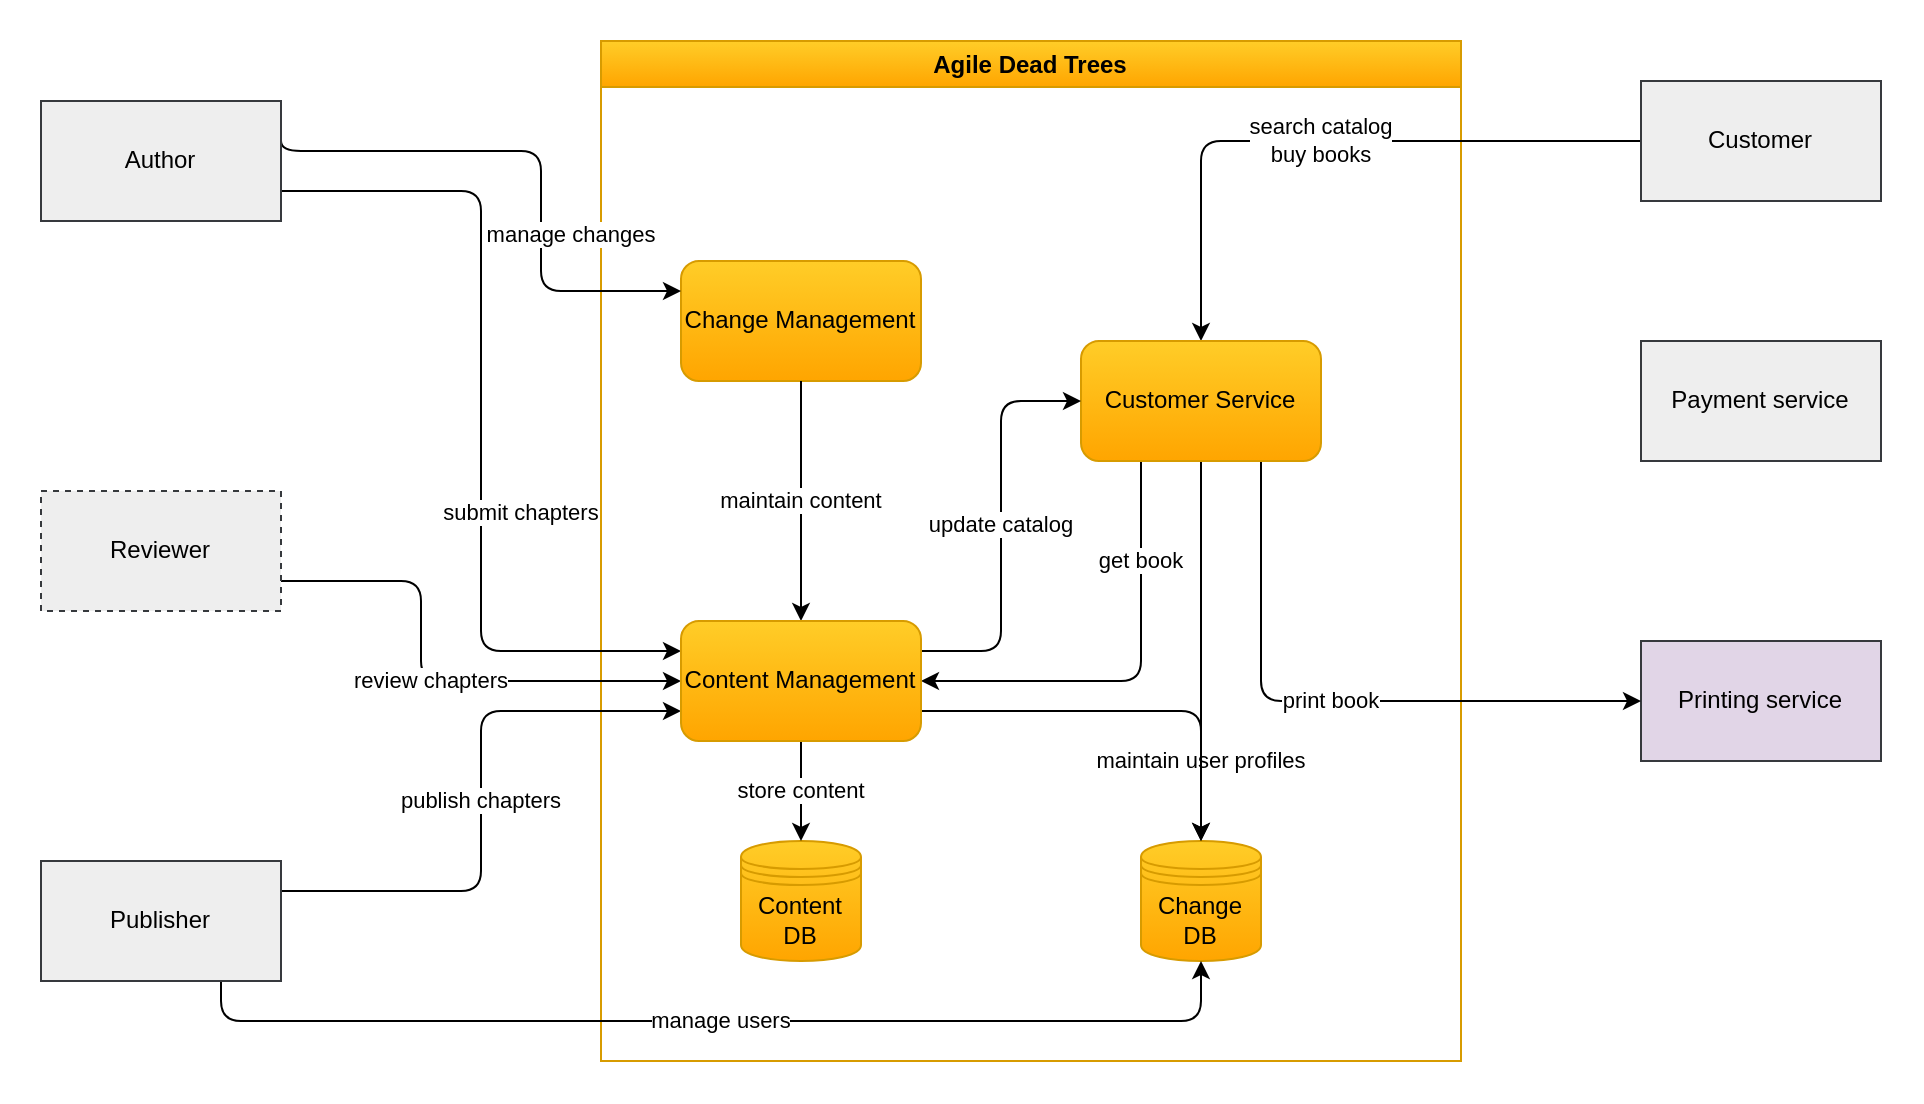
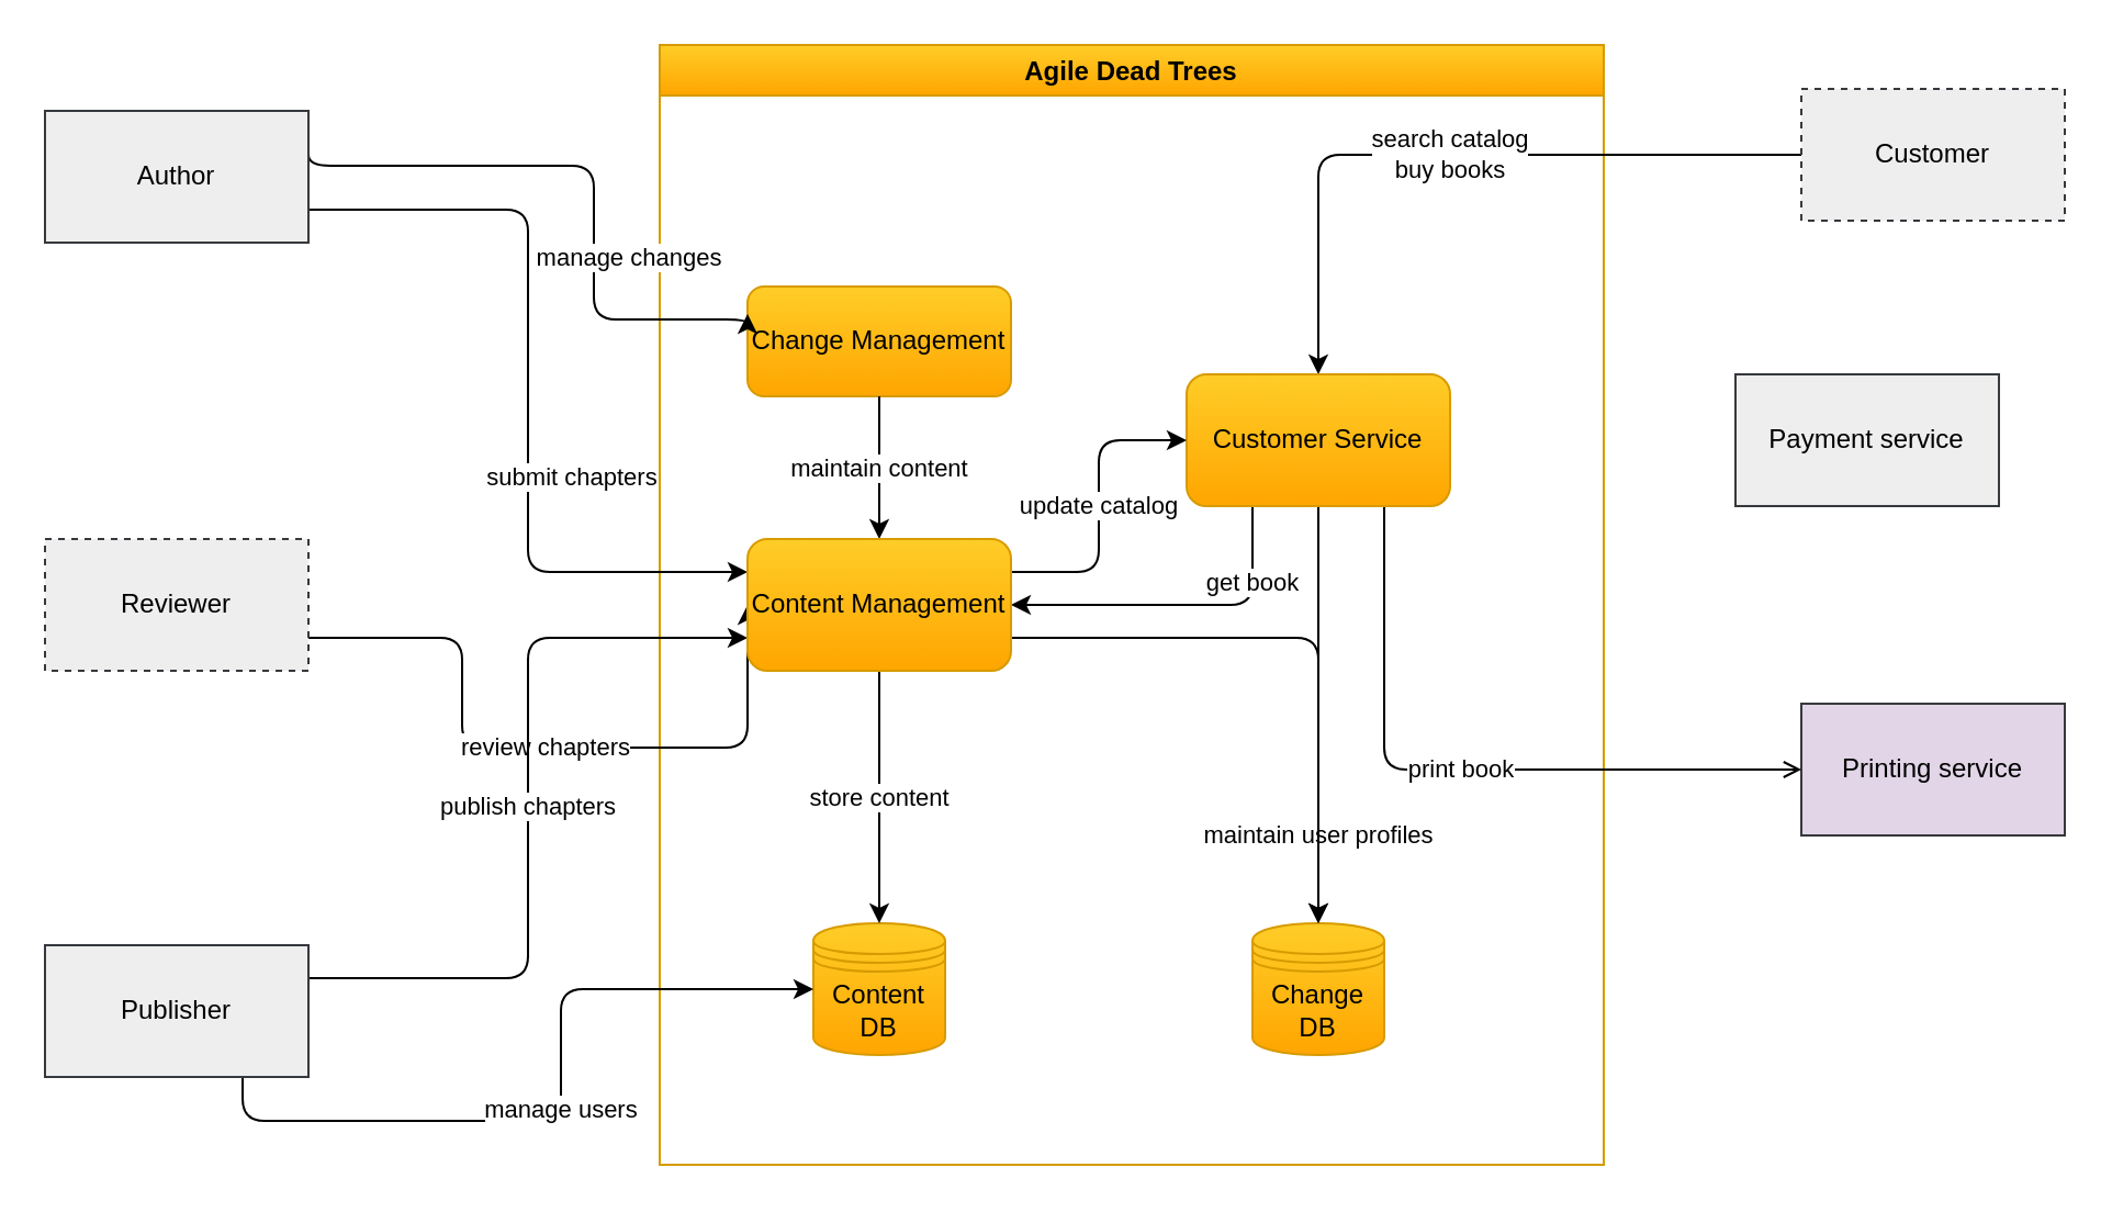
  <mxCell id="0" />
  <mxCell id="1" parent="0" />
  <mxCell id="2" value="Agile Dead Trees" style="swimlane;gradientColor=#ffa500;fillColor=#ffcd28;strokeColor=#d79b00;" vertex="1" parent="1"><mxGeometry x="300" y="20" width="430" height="510" as="geometry" /></mxCell>
  <mxCell id="3" value="Content DB" style="shape=datastore;whiteSpace=wrap;html=1;gradientColor=#ffa500;fillColor=#ffcd28;strokeColor=#d79b00;" vertex="1" parent="2"><mxGeometry x="70" y="400" width="60" height="60" as="geometry" /></mxCell>
  <mxCell id="4" value="Change DB" style="shape=datastore;whiteSpace=wrap;html=1;gradientColor=#ffa500;fillColor=#ffcd28;strokeColor=#d79b00;" vertex="1" parent="2"><mxGeometry x="270" y="400" width="60" height="60" as="geometry" /></mxCell>
- <mxCell id="5" value="Change Management" style="rounded=1;whiteSpace=wrap;html=1;gradientColor=#ffa500;fillColor=#ffcd28;strokeColor=#d79b00;" parent="2" vertex="1"><mxGeometry x="40" y="110" width="120" height="60" as="geometry" /></mxCell>
+ <mxCell id="5" value="Change Management" style="rounded=1;whiteSpace=wrap;html=1;gradientColor=#ffa500;fillColor=#ffcd28;strokeColor=#d79b00;" parent="2" vertex="1"><mxGeometry x="40" y="110" width="120" height="50" as="geometry" /></mxCell>
  <mxCell id="6" value="submit chapters" style="rounded=1;orthogonalLoop=1;jettySize=auto;html=1;exitX=1;exitY=0.75;exitDx=0;exitDy=0;entryX=0;entryY=0.25;entryDx=0;entryDy=0;edgeStyle=elbowEdgeStyle;" parent="1" source="8" target="26" edge="1"><mxGeometry x="0.214" y="20" relative="1" as="geometry"><mxPoint x="280" y="170" as="targetPoint" /><mxPoint as="offset" /></mxGeometry></mxCell>
  <mxCell id="7" value="manage changes" style="edgeStyle=orthogonalEdgeStyle;orthogonalLoop=1;jettySize=auto;html=1;exitX=1;exitY=0.25;exitDx=0;exitDy=0;entryX=0;entryY=0.25;entryDx=0;entryDy=0;" edge="1" parent="1" source="8" target="5"><mxGeometry x="-0.119" y="-22" relative="1" as="geometry"><Array as="points"><mxPoint x="270" y="75" /><mxPoint x="270" y="145" /></Array><mxPoint x="32" y="20" as="offset" /></mxGeometry></mxCell>
  <mxCell id="8" value="Author" style="rounded=0;whiteSpace=wrap;html=1;fillColor=#eeeeee;strokeColor=#36393d;" parent="1" vertex="1"><mxGeometry x="20" y="50" width="120" height="60" as="geometry" /></mxCell>
  <mxCell id="9" value="review chapters" style="edgeStyle=orthogonalEdgeStyle;orthogonalLoop=1;jettySize=auto;html=1;exitX=1;exitY=0.75;exitDx=0;exitDy=0;entryX=0;entryY=0.5;entryDx=0;entryDy=0;" edge="1" parent="1" source="10" target="26"><mxGeometry relative="1" as="geometry"><Array as="points"><mxPoint x="210" y="290" /><mxPoint x="210" y="340" /></Array></mxGeometry></mxCell>
  <mxCell id="10" value="Reviewer" style="rounded=0;whiteSpace=wrap;html=1;fillColor=#eeeeee;strokeColor=#36393d;dashed=1;" parent="1" vertex="1"><mxGeometry x="20" y="245" width="120" height="60" as="geometry" /></mxCell>
  <mxCell id="11" value="search catalog&lt;br&gt;buy books" style="edgeStyle=elbowEdgeStyle;rounded=1;orthogonalLoop=1;jettySize=auto;html=1;exitX=0;exitY=0.5;exitDx=0;exitDy=0;entryX=0.5;entryY=0;entryDx=0;entryDy=0;" parent="1" source="12" target="22" edge="1"><mxGeometry relative="1" as="geometry"><mxPoint x="400" y="170" as="targetPoint" /><Array as="points"><mxPoint x="600" y="120" /></Array></mxGeometry></mxCell>
- <mxCell id="12" value="Customer" style="rounded=0;whiteSpace=wrap;html=1;fillColor=#eeeeee;strokeColor=#36393d;" parent="1" vertex="1"><mxGeometry x="820" y="40" width="120" height="60" as="geometry" /></mxCell>
- <mxCell id="13" value="Payment service" style="rounded=0;whiteSpace=wrap;html=1;fillColor=#eeeeee;strokeColor=#36393d;" vertex="1" parent="1"><mxGeometry x="820" y="170" width="120" height="60" as="geometry" /></mxCell>
+ <mxCell id="12" value="Customer" style="rounded=0;whiteSpace=wrap;html=1;fillColor=#eeeeee;strokeColor=#36393d;dashed=1;" parent="1" vertex="1"><mxGeometry x="820" y="40" width="120" height="60" as="geometry" /></mxCell>
+ <mxCell id="13" value="Payment service" style="rounded=0;whiteSpace=wrap;html=1;fillColor=#eeeeee;strokeColor=#36393d;" vertex="1" parent="1"><mxGeometry x="790" y="170" width="120" height="60" as="geometry" /></mxCell>
  <mxCell id="14" value="Printing service" style="rounded=0;whiteSpace=wrap;html=1;fillColor=#e1d5e7;strokeColor=#36393d;" vertex="1" parent="1"><mxGeometry x="820" y="320" width="120" height="60" as="geometry" /></mxCell>
  <mxCell id="15" value="publish chapters" style="edgeStyle=elbowEdgeStyle;rounded=1;orthogonalLoop=1;jettySize=auto;html=1;exitX=1;exitY=0.25;exitDx=0;exitDy=0;entryX=0;entryY=0.75;entryDx=0;entryDy=0;" parent="1" source="17" target="26" edge="1"><mxGeometry relative="1" as="geometry"><mxPoint x="400" y="230" as="targetPoint" /></mxGeometry></mxCell>
- <mxCell id="16" value="manage users" style="edgeStyle=orthogonalEdgeStyle;orthogonalLoop=1;jettySize=auto;html=1;exitX=0.75;exitY=1;exitDx=0;exitDy=0;entryX=0.5;entryY=1;entryDx=0;entryDy=0;" edge="1" parent="1" source="17" target="4"><mxGeometry relative="1" as="geometry" /></mxCell>
+ <mxCell id="16" value="manage users" style="edgeStyle=orthogonalEdgeStyle;orthogonalLoop=1;jettySize=auto;html=1;exitX=0.75;exitY=1;exitDx=0;exitDy=0;" edge="1" parent="1" source="17" target="3"><mxGeometry relative="1" as="geometry" /></mxCell>
  <mxCell id="17" value="Publisher" style="rounded=0;whiteSpace=wrap;html=1;fillColor=#eeeeee;strokeColor=#36393d;" parent="1" vertex="1"><mxGeometry x="20" y="430" width="120" height="60" as="geometry" /></mxCell>
  <mxCell id="18" value="maintain content" style="edgeStyle=elbowEdgeStyle;orthogonalLoop=1;jettySize=auto;html=1;exitX=0.5;exitY=1;exitDx=0;exitDy=0;entryX=0.5;entryY=0;entryDx=0;entryDy=0;" edge="1" parent="1" source="5" target="26"><mxGeometry relative="1" as="geometry" /></mxCell>
  <mxCell id="19" value="maintain user profiles" style="edgeStyle=elbowEdgeStyle;orthogonalLoop=1;jettySize=auto;html=1;exitX=0.5;exitY=1;exitDx=0;exitDy=0;entryX=0.5;entryY=0;entryDx=0;entryDy=0;" edge="1" parent="1" source="22" target="4"><mxGeometry x="0.579" relative="1" as="geometry"><mxPoint as="offset" /></mxGeometry></mxCell>
  <mxCell id="20" value="get book" style="edgeStyle=elbowEdgeStyle;orthogonalLoop=1;jettySize=auto;html=1;exitX=0.25;exitY=1;exitDx=0;exitDy=0;entryX=1;entryY=0.5;entryDx=0;entryDy=0;" edge="1" parent="1" source="22" target="26"><mxGeometry x="-0.545" relative="1" as="geometry"><Array as="points"><mxPoint x="570" y="290" /></Array><mxPoint as="offset" /></mxGeometry></mxCell>
- <mxCell id="21" value="print book" style="edgeStyle=orthogonalEdgeStyle;orthogonalLoop=1;jettySize=auto;html=1;exitX=0.75;exitY=1;exitDx=0;exitDy=0;entryX=0;entryY=0.5;entryDx=0;entryDy=0;" edge="1" parent="1" source="22" target="14"><mxGeometry relative="1" as="geometry" /></mxCell>
+ <mxCell id="21" value="print book" style="edgeStyle=orthogonalEdgeStyle;orthogonalLoop=1;jettySize=auto;html=1;exitX=0.75;exitY=1;exitDx=0;exitDy=0;entryX=0;entryY=0.5;entryDx=0;entryDy=0;endArrow=open;" edge="1" parent="1" source="22" target="14"><mxGeometry relative="1" as="geometry" /></mxCell>
  <mxCell id="22" value="Customer Service" style="rounded=1;whiteSpace=wrap;html=1;gradientColor=#ffa500;fillColor=#ffcd28;strokeColor=#d79b00;" vertex="1" parent="1"><mxGeometry x="540" y="170" width="120" height="60" as="geometry" /></mxCell>
  <mxCell id="23" style="edgeStyle=elbowEdgeStyle;orthogonalLoop=1;jettySize=auto;html=1;exitX=1;exitY=0.75;exitDx=0;exitDy=0;entryX=0.5;entryY=0;entryDx=0;entryDy=0;" edge="1" parent="1" source="26" target="4"><mxGeometry relative="1" as="geometry"><Array as="points"><mxPoint x="600" y="380" /></Array></mxGeometry></mxCell>
  <mxCell id="24" value="update catalog" style="edgeStyle=elbowEdgeStyle;orthogonalLoop=1;jettySize=auto;html=1;exitX=1;exitY=0.25;exitDx=0;exitDy=0;entryX=0;entryY=0.5;entryDx=0;entryDy=0;" edge="1" parent="1" source="26" target="22"><mxGeometry relative="1" as="geometry" /></mxCell>
  <mxCell id="25" value="store content" style="edgeStyle=elbowEdgeStyle;orthogonalLoop=1;jettySize=auto;html=1;exitX=0.5;exitY=1;exitDx=0;exitDy=0;entryX=0.5;entryY=0;entryDx=0;entryDy=0;" edge="1" parent="1" source="26" target="3"><mxGeometry relative="1" as="geometry" /></mxCell>
- <mxCell id="26" value="Content Management" style="rounded=1;whiteSpace=wrap;html=1;gradientColor=#ffa500;fillColor=#ffcd28;strokeColor=#d79b00;" vertex="1" parent="1"><mxGeometry x="340" y="310" width="120" height="60" as="geometry" /></mxCell>
+ <mxCell id="26" value="Content Management" style="rounded=1;whiteSpace=wrap;html=1;gradientColor=#ffa500;fillColor=#ffcd28;strokeColor=#d79b00;" vertex="1" parent="1"><mxGeometry x="340" y="245" width="120" height="60" as="geometry" /></mxCell>
